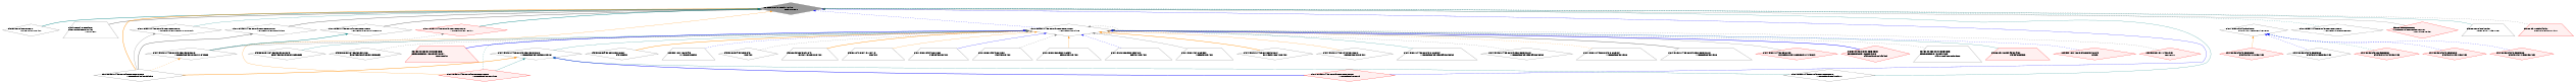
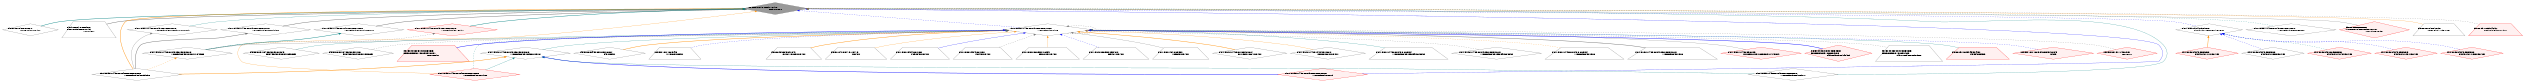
  digraph {
    rankdir=TB
    node [color=grey40 fillcolor=white fontname=Helvetica fontsize=10 shape=diamond style=filled]
    edge [color=gray40 dir=back fontname=Helvetica fontsize=10 labelfontname=Helvetica labelfontsize=10 style=dashed]
    n1 [color=gray40 fillcolor=grey60 fontcolor=black height=0.2 label="_pytest.monkeypatch.Monkey\lPatch.context" width=0.4]
    n2 [height=0.2 label="django.template.context.\lContextDict.__exit__" width=0.4]
    n3 [height=0.2 label="pip._internal.exceptions.\lDiagnosticPipError.__rich\l_console__" shape=trapezium width=0.4]
    n4 [height=0.2 label="pip._vendor.urllib3.contrib.securetransport.\lWrappedSocket._evaluate_trust" width=0.4]
    n5 [height=0.2 label="pip._vendor.urllib3.contrib.securetransport.\lWrappedSocket.handshake" width=0.4]
    n6 [height=0.2 label="pip._vendor.distlib.database.\lDistribution._get_requirements" width=0.4]
    n7 [height=0.2 label="pip._vendor.urllib3.contrib.securetransport.\lWrappedSocket._set_alpn_protocols" width=0.4]
    n8 [height=0.2 label="pip._vendor.urllib3.contrib.securetransport.\lWrappedSocket._set_ciphers" width=0.4]
    n9 [height=0.2 label="pip._vendor.urllib3.contrib.securetransport.\lWrappedSocket.close" width=0.4]
    n10 [color=red fillcolor="#FFF0F0" height=0.2 label="pip._vendor.urllib3.contrib.securetransport.\lWrappedSocket.recv_into" width=0.4]
    n11 [color=red fillcolor="#FFF0F0" height=0.2 label="pip._vendor.urllib3.contrib.securetransport.\lWrappedSocket.send" width=0.4]
    n12 [height=0.2 label="pip._vendor.urllib3.contrib.securetransport.\lWrappedSocket.shutdown" width=0.4]
    n13 [height=0.2 label="pip._vendor.urllib3.contrib.securetransport.\lWrappedSocket.getpeercert" width=0.4]
    n14 [color=red fillcolor="#FFF0F0" height=0.2 label="django.test.testcases.\l_AssertTemplateUsedContext.on\l_template_render" width=0.4]
    n15 [height=0.2 label="django.template.loader\l_tags.BlockNode.super" shape=trapezium width=0.4]
    n16 [color=red fillcolor="#FFF0F0" height=0.2 label="django.db.models.fields.\lDecimalField.to_python" shape=trapezium width=0.4]
    n17 [color=red fillcolor="#FFF0F0" height=0.2 label="pip._vendor.urllib3.contrib.securetransport.\lWrappedSocket.version" width=0.4]
    n18 [height=0.2 label="pip._vendor.urllib3.contrib.securetransport.\lWrappedSocket._custom_validate" width=0.4]
    n19 [color=red fillcolor="#FFF0F0" height=0.2 label="pip._vendor.django.database.\lDistribution.build_requires" width=0.4]
    n20 [color=red fillcolor="#FFF0F0" height=0.2 label="pip._vendor.distlib.database.\lDistribution.dev_requires" width=0.4]
    n21 [color=red fillcolor="#FFF0F0" height=0.2 label="pip._vendor.distlib.database.\lDistribution.meta_requires" width=0.4]
    n22 [color=red fillcolor="#FFF0F0" height=0.2 label="pip._vendor.distlib.database.\lDistribution.run_requires" width=0.4]
    n23 [height=0.2 label="pip._vendor.distlib.database.\lDistribution.test_requires" width=0.4]
    n24 [height=0.2 label="django.core.files.temp.Temporary\lFile.__del__" width=0.4]
    n25 [height=0.2 label="waitress.wasyncore.file\l_wrapper.__del__" shape=trapezium width=0.4]
-   n26 [height=0.2 label="django.core.files.base.File.\l__exit__" width=0.4]
    n27 [height=0.2 label="django.db.backends.utils.\lCursorWrapper.__exit__" shape=trapezium width=0.4]
    n28 [height=0.2 label="django.utils.archive.Archive.\l__exit__" shape=trapezium width=0.4]
    n29 [height=0.2 label="pip._vendor.distlib.compat.\lZipExtFile.__exit__" shape=trapezium width=0.4]
    n30 [height=0.2 label="pip._vendor.distlib.compat.\lZipFile.__exit__" shape=trapezium width=0.4]
    n31 [height=0.2 label="pip._vendor.requests.models.\lResponse.__exit__" shape=trapezium width=0.4]
    n32 [height=0.2 label="pip._vendor.requests.sessions.\lSession.__exit__" shape=trapezium width=0.4]
    n33 [height=0.2 label="pip._vendor.rich.progress.\l_Reader.__exit__" shape=trapezium width=0.4]
    n34 [height=0.2 label="pip._vendor.urllib3.connectionpool.\lConnectionPool.__exit__" width=0.4]
    n35 [height=0.2 label="pip._vendor.urllib3.util.ssltransport.\lSSLTransport.__exit__" width=0.4]
    n36 [height=0.2 label="pip._vendor.urllib3.contrib.pyopenssl.\lWrappedSocket._decref_socketios" shape=trapezium width=0.4]
    n37 [height=0.2 label="pip._vendor.urllib3.contrib.securetransport.\lWrappedSocket._decref_socketios" width=0.4]
    n38 [height=0.2 label="pip._vendor.urllib3.contrib.pyopenssl.\lWrappedSocket._drop" shape=trapezium width=0.4]
    n39 [height=0.2 label="pip._vendor.urllib3.contrib.securetransport.\lWrappedSocket._drop" shape=trapezium width=0.4]
    n40 [height=0.2 label="pip._vendor.urllib3.contrib.securetransport.\lWrappedSocket._raise_on_error" width=0.4]
    n41 [color=red fillcolor="#FFF0F0" height=0.2 label="pip._vendor.urllib3.response.\lHTTPResponse._update_chunk_length" width=0.4]
    n42 [color=red fillcolor="#FFF0F0" height=0.2 label="django.db.backends.base.base.\lBaseDatabaseWrapper.close\l_if_health_check_failed" width=0.4]
    n43 [height=0.2 label="django.db.backends.base.base.\lBaseDatabaseWrapper.close\l_if_unusable_or_obsolete" shape=trapezium width=0.4]
    n44 [color=red fillcolor="#FFF0F0" height=0.2 label="django.db.models.fields.files.\lFieldFile.delete" shape=trapezium width=0.4]
    n45 [color=red fillcolor="#FFF0F0" height=0.2 label="waitress.wasyncore.dispatcher.handle\l_close" width=0.4]
    n46 [color=red fillcolor="#FFF0F0" height=0.2 label="waitress.server.MultiSocket\lServer.run" width=0.4]
    n47 [height=0.2 label="django.core.mail.backends.console.\lEmailBackend.send_messages" width=0.4]
    n48 [height=0.2 label="django.core.mail.backends.smtp.\lEmailBackend.send_messages" width=0.4]
    n49 [color=red fillcolor="#FFF0F0" height=0.2 label="django.db.backends.base.base.\lBaseDatabaseWrapper.temporary\l_connection" shape=trapezium width=0.4]
    n1 -> n2 [color=teal style=bold]
    n1 -> n3 [style=bold]
    n1 -> n4 [style=bold]
    n1 -> n5 [color=darkorange style=bold]
+   n1 -> n6 [color=blue]
    n1 -> n7 [color=teal style=solid]
    n1 -> n8 [style=bold]
    n1 -> n9 [color=blue]
    n1 -> n10 [color=darkorange style=solid]
    n1 -> n11 [color=blue style=solid]
    n1 -> n12 [color=teal style=solid]
    n1 -> n13 [color=teal]
    n1 -> n14 [style=solid]
-   n1 -> n15 [color=teal style=solid]
+   n1 -> n15 [color=darkorange style=solid]
    n1 -> n16
    n1 -> n17 [color=teal style=bold]
    n4 -> n18 [color=teal style=bold]
    n6 -> n19 [color=teal]
    n6 -> n20 [color=blue]
    n6 -> n21 [color=blue]
-   n6 -> n22 [color=darkorange style=solid]
+   n6 -> n22 [color=darkorange style=bold]
    n6 -> n23 [color=blue]
    n7 -> n5 [style=solid]
    n8 -> n5 [style=bold]
    n9 -> n9
    n9 -> n10 [color=teal]
    n9 -> n18 [style=solid]
    n9 -> n24 [color=darkorange style=bold]
    n9 -> n25 [color=blue]
-   n9 -> n26
    n9 -> n27 [color=darkorange style=bold]
    n9 -> n28 [color=darkorange style=solid]
    n9 -> n29 [color=blue style=solid]
    n9 -> n30
    n9 -> n31 [color=darkorange style=solid]
    n9 -> n32 [color=blue]
    n9 -> n33 [style=solid]
    n9 -> n34 [color=darkorange style=bold]
    n9 -> n35 [color=darkorange style=solid]
    n9 -> n36 [color=teal style=solid]
    n9 -> n37
    n9 -> n38 [color=darkorange]
    n9 -> n39 [style=bold]
    n9 -> n40 [color=teal style=solid]
    n9 -> n41 [style=solid]
    n9 -> n42 [color=blue style=bold]
    n9 -> n43
    n9 -> n44 [color=teal style=solid]
    n9 -> n45 [color=blue]
    n9 -> n46
    n9 -> n47 [color=teal style=solid]
    n9 -> n48
    n9 -> n49 [color=blue style=bold]
    n17 -> n18
    n18 -> n5 [color=darkorange]
    n40 -> n5 [color=darkorange style=bold]
    n40 -> n10 [color=teal style=solid]
    n40 -> n11 [color=blue style=bold]
    n40 -> n12 [color=teal style=solid]
  }
